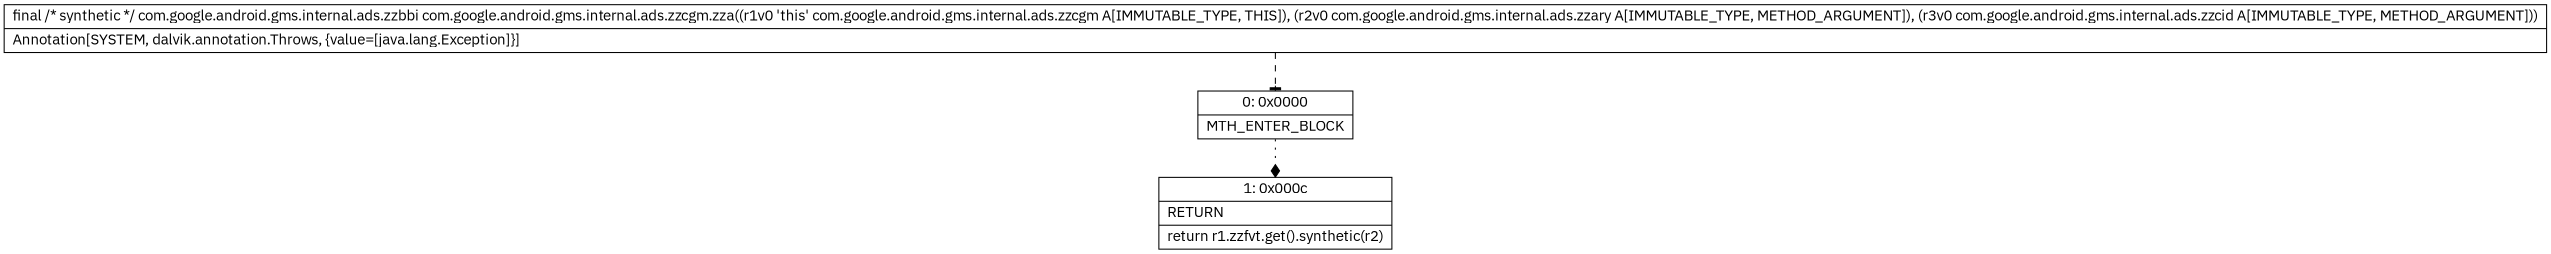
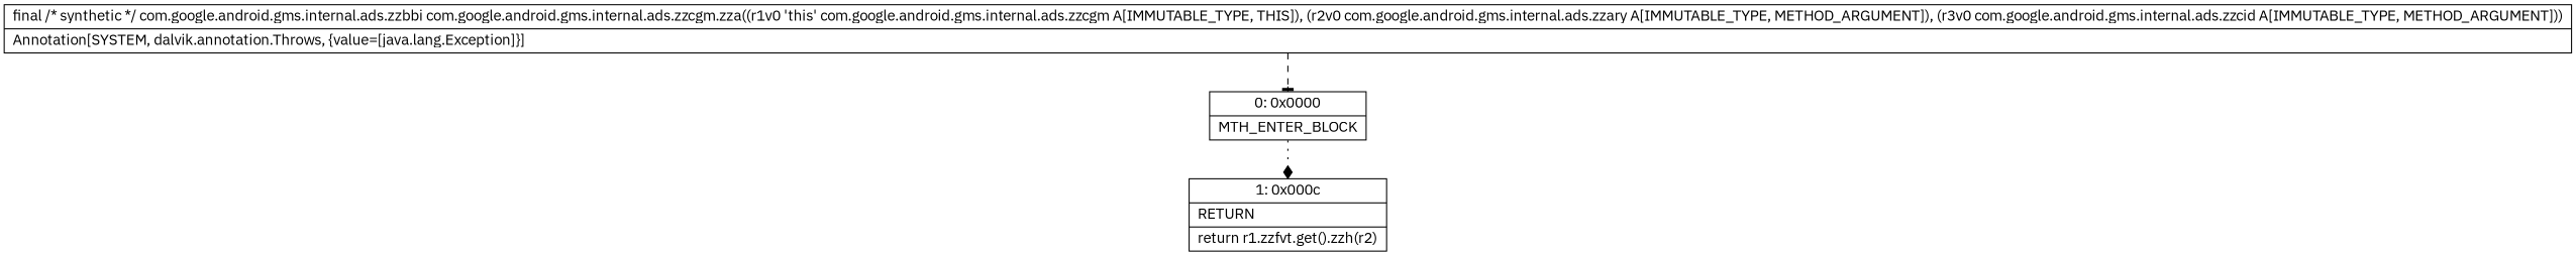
  digraph {
    fontname="IBM Plex Sans"
    node [shape=record fontname="IBM Plex Sans"]
    edge [fontname="IBM Plex Sans"]
    n1 [label="{0\:\ 0x0000|MTH_ENTER_BLOCK\l}"]
-   n2 [label="{1\:\ 0x000c|RETURN\l|return r1.zzfvt.get().synthetic(r2)\l}"]
+   n2 [label="{1\:\ 0x000c|RETURN\l|return r1.zzfvt.get().zzh(r2)\l}"]
    n3 [label="{final \/* synthetic *\/ com.google.android.gms.internal.ads.zzbbi com.google.android.gms.internal.ads.zzcgm.zza((r1v0 'this' com.google.android.gms.internal.ads.zzcgm A[IMMUTABLE_TYPE, THIS]), (r2v0 com.google.android.gms.internal.ads.zzary A[IMMUTABLE_TYPE, METHOD_ARGUMENT]), (r3v0 com.google.android.gms.internal.ads.zzcid A[IMMUTABLE_TYPE, METHOD_ARGUMENT]))  | Annotation[SYSTEM, dalvik.annotation.Throws, \{value=[java.lang.Exception]\}]\l}"]
    n1 -> n2 [style=dotted arrowhead=diamond]
    n3 -> n1 [style=dashed arrowhead=tee]
  }
